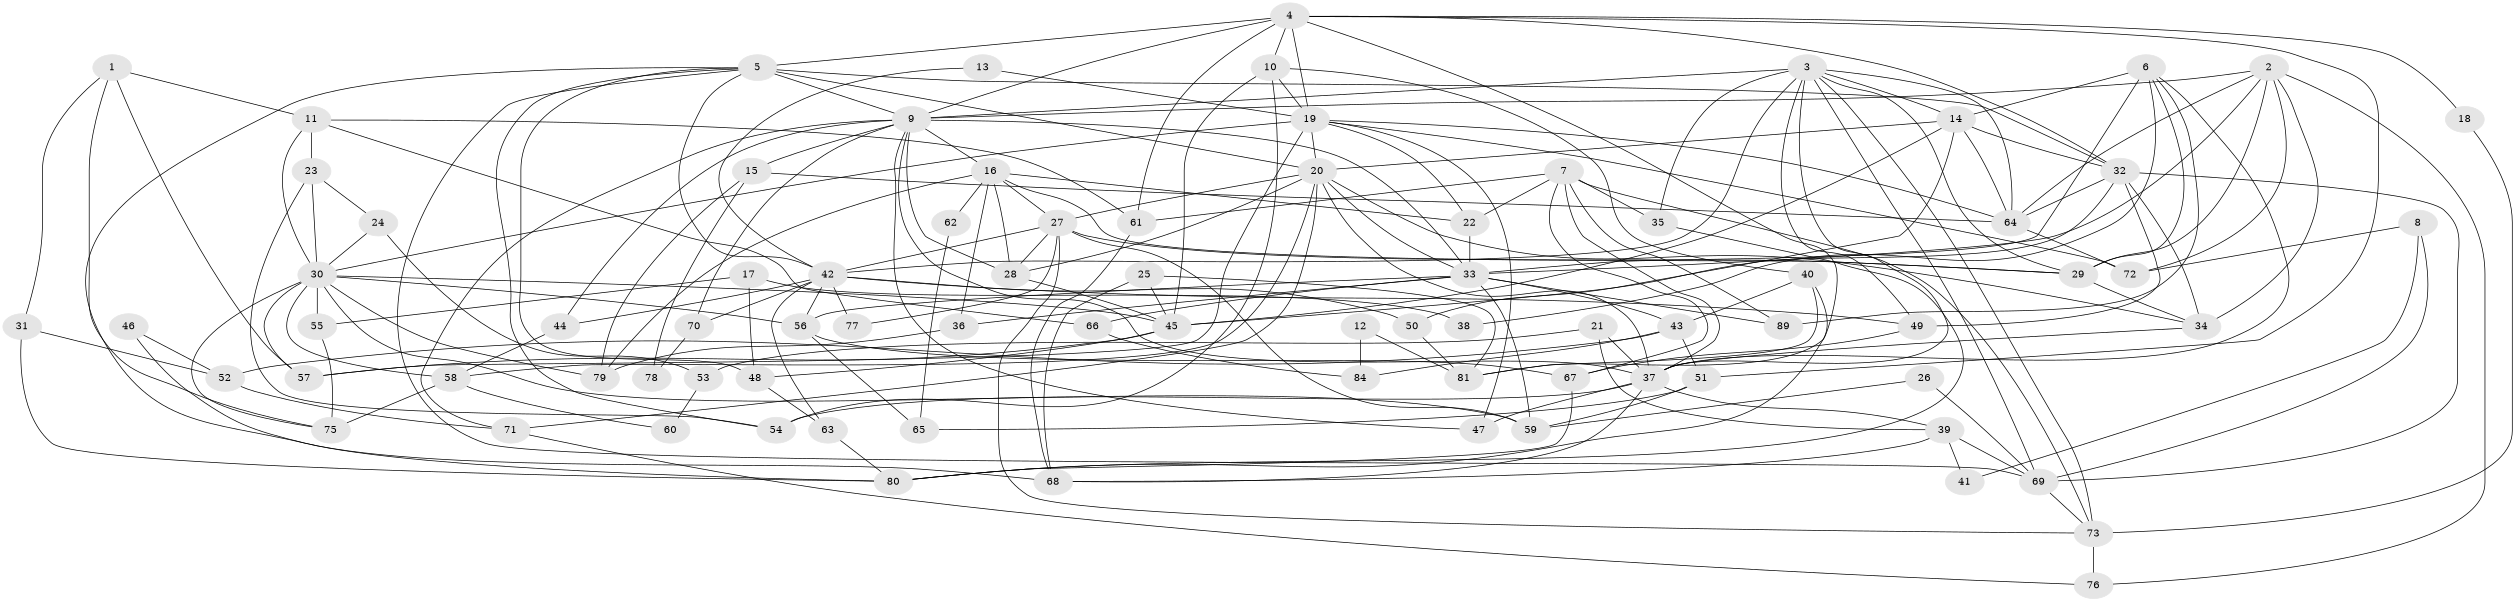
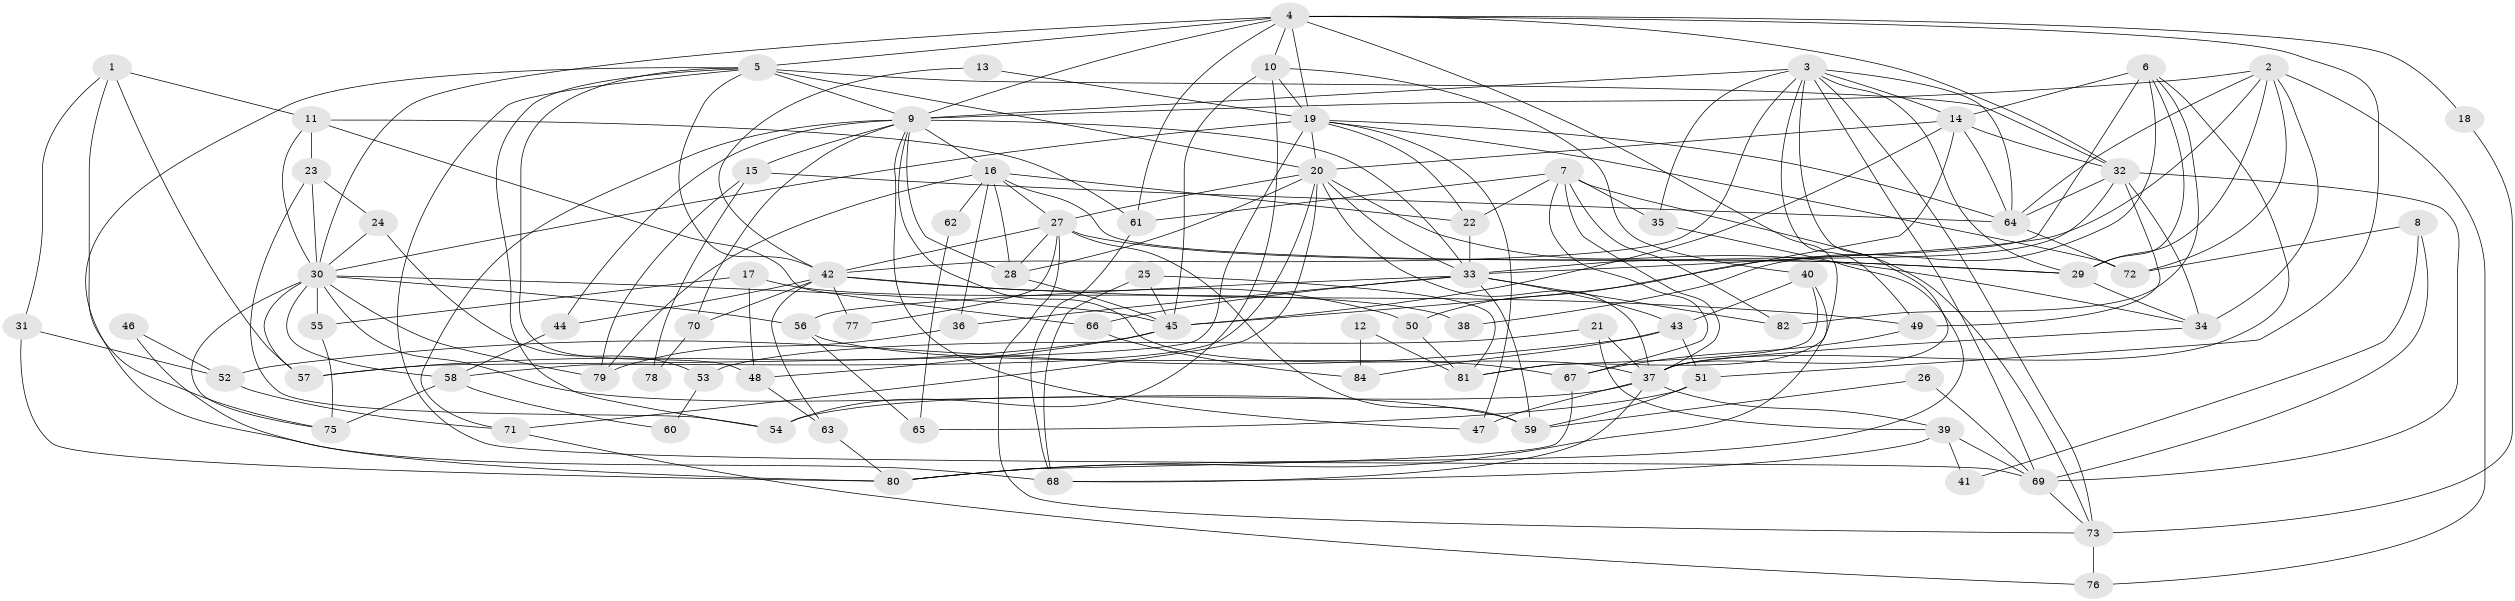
  graph {
    node [color=gray90 style=filled]
    edge [weight=1.0]
    1
    11
    31
    57
    75
    30
    61
    23
    66
    52
    80
    2
    9
    29
    33
    34
    64
    72
    76
    37
    15
    16
    28
    44
    47
    70
    71
-   82 [label=89]
+   82
    36
    59
    56
    43
    3
    14
    35
    42
    49
    69
    73
    32
    20
    45
    50
    54
    68
    39
    77
    63
    67
    4
    5
    10
    18
    19
    51
    81
    48
    40
    22
    79
    55
    58
    65
    27
    6
    38
    7
    8
    41
    78
    62
    24
    n73 [label=84]
    12
    13
    17
    60
    21
    53
    25
    26
    46
    1 -- 11
    1 -- 31
    1 -- 57
    1 -- 75
    11 -- 30
    11 -- 61
    11 -- 23
    11 -- 66
    31 -- 52
    31 -- 80
    30 -- 57
    30 -- 75
    30 -- 59
    30 -- 56
    30 -- 45
    30 -- 79
    30 -- 55
    30 -- 58 [weight=2.0]
    61 -- 68
    23 -- 30 [weight=2.0]
    23 -- 54
    23 -- 24
    66 -- n73
    52 -- 71
    2 -- 9 [weight=2.0]
    2 -- 29
    2 -- 33
    2 -- 34 [weight=2.0]
    2 -- 64
    2 -- 72
    2 -- 76
    9 -- 33
    9 -- 37
    9 -- 15
    9 -- 16
    9 -- 28
    9 -- 44
    9 -- 47
    9 -- 70
    9 -- 71
    29 -- 34
    33 -- 66
    33 -- 82
    33 -- 36
    33 -- 59
    33 -- 56
    33 -- 43
    34 -- 37
    64 -- 72
    37 -- 47
    37 -- 54 [weight=2.0]
    37 -- 68
    37 -- 39
    15 -- 64
    15 -- 79
    15 -- 78
    16 -- 29
    16 -- 28
    16 -- 36
    16 -- 22
    16 -- 79 [weight=2.0]
    16 -- 27
    16 -- 62
    28 -- 45 [weight=2.0]
    44 -- 58
    70 -- 78
    71 -- 76
    36 -- 79
    56 -- 67
    56 -- 65
    43 -- 52
    43 -- 51
    43 -- n73
    3 -- 9 [weight=2.0]
    3 -- 29
    3 -- 64
    3 -- 37
    3 -- 14
    3 -- 35
    3 -- 42
    3 -- 49
    3 -- 69
    3 -- 73
    14 -- 64 [weight=3.0]
    14 -- 32
    14 -- 20
    14 -- 45 [weight=2.0]
    14 -- 50
    35 -- 80
    42 -- 44
    42 -- 70
-   42 -- 56
    42 -- 49
    42 -- 50
    42 -- 77
    42 -- 63
    49 -- 67
    69 -- 73
    73 -- 76
    32 -- 34
    32 -- 64
    32 -- 49
    32 -- 69
    32 -- 45
    20 -- 33
    20 -- 34
    20 -- 37
    20 -- 28
    20 -- 71
    20 -- 58
    20 -- 27
    45 -- 57
    45 -- 48
    50 -- 81
    39 -- 69
    39 -- 68
    39 -- 41
    63 -- 80
    67 -- 80
+   4 -- 30
    4 -- 61
    4 -- 9
    4 -- 32
    4 -- 5 [weight=2.0]
    4 -- 10
    4 -- 18
    4 -- 19 [weight=2.0]
    4 -- 51
    4 -- 81
    5 -- 9
    5 -- 42
    5 -- 69
    5 -- 32
    5 -- 20
    5 -- 54
    5 -- 68
    5 -- 48
    10 -- 45
    10 -- 54
    10 -- 19
    10 -- 40
    18 -- 73
    19 -- 57
    19 -- 30
    19 -- 64
    19 -- 72
    19 -- 47
    19 -- 20
    19 -- 22
    51 -- 59
    51 -- 65
    48 -- 63
    40 -- 80
    40 -- 43
    40 -- 81
    22 -- 33
    55 -- 75
    58 -- 75
    58 -- 60
    27 -- 29
    27 -- 28
    27 -- 59
    27 -- 42
    27 -- 73
    27 -- 77
    6 -- 29
    6 -- 33
    6 -- 37
    6 -- 82
    6 -- 14
    6 -- 38
    7 -- 61
    7 -- 37
    7 -- 82
    7 -- 35
    7 -- 73
    7 -- 67
    7 -- 22
    8 -- 72
    8 -- 69
    8 -- 41
    62 -- 65
    24 -- 30
    24 -- 53
    12 -- 81
    12 -- n73
    13 -- 42
    13 -- 19
    17 -- 48
    17 -- 55
    17 -- 38
    21 -- 37
    21 -- 39
    21 -- 53
    53 -- 60
    25 -- 45
    25 -- 68
    25 -- 81
    26 -- 59
    26 -- 69
    46 -- 52
    46 -- 80
  }
